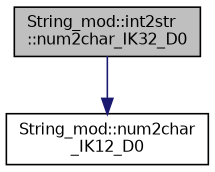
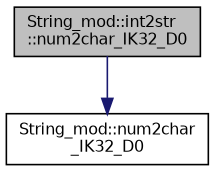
  digraph {
    rankdir=TB
    node [color=black fontname=Helvetica fontsize=10 shape=record style=filled]
    n1 [fillcolor=grey75 fontcolor=black height=0.2 label="String_mod::int2str\l::num2char_IK32_D0" width=0.4]
-   n2 [fillcolor=white height=0.2 label="String_mod::num2char\l_IK12_D0" width=0.4]
+   n2 [fillcolor=white height=0.2 label="String_mod::num2char\l_IK32_D0" width=0.4]
    n1 -> n2 [color=midnightblue fontname=Helvetica fontsize=10 labelfontname=Helvetica labelfontsize=10 style=solid]
  }
